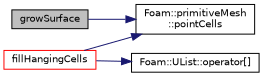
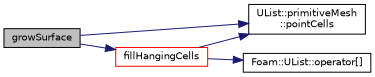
  digraph {
    rankdir=LR
    node [color=black fontname=Helvetica fontsize=10 shape=record]
    edge [color=midnightblue fontname=Helvetica fontsize=10 labelfontname=Helvetica labelfontsize=10 style=solid]
    n1 [fillcolor=grey75 fontcolor=black height=0.2 label=growSurface style=filled width=0.4]
    n2 [color=red height=0.2 label=fillHangingCells width=0.4]
-   n3 [height=0.2 label="Foam::primitiveMesh\l::pointCells" width=0.4]
+   n3 [height=0.2 label="UList::primitiveMesh\l::pointCells" width=0.4]
    n4 [height=0.2 label="Foam::UList::operator[]" width=0.4]
+   n1 -> n2
    n1 -> n3
    n2 -> n3
    n2 -> n4
  }
